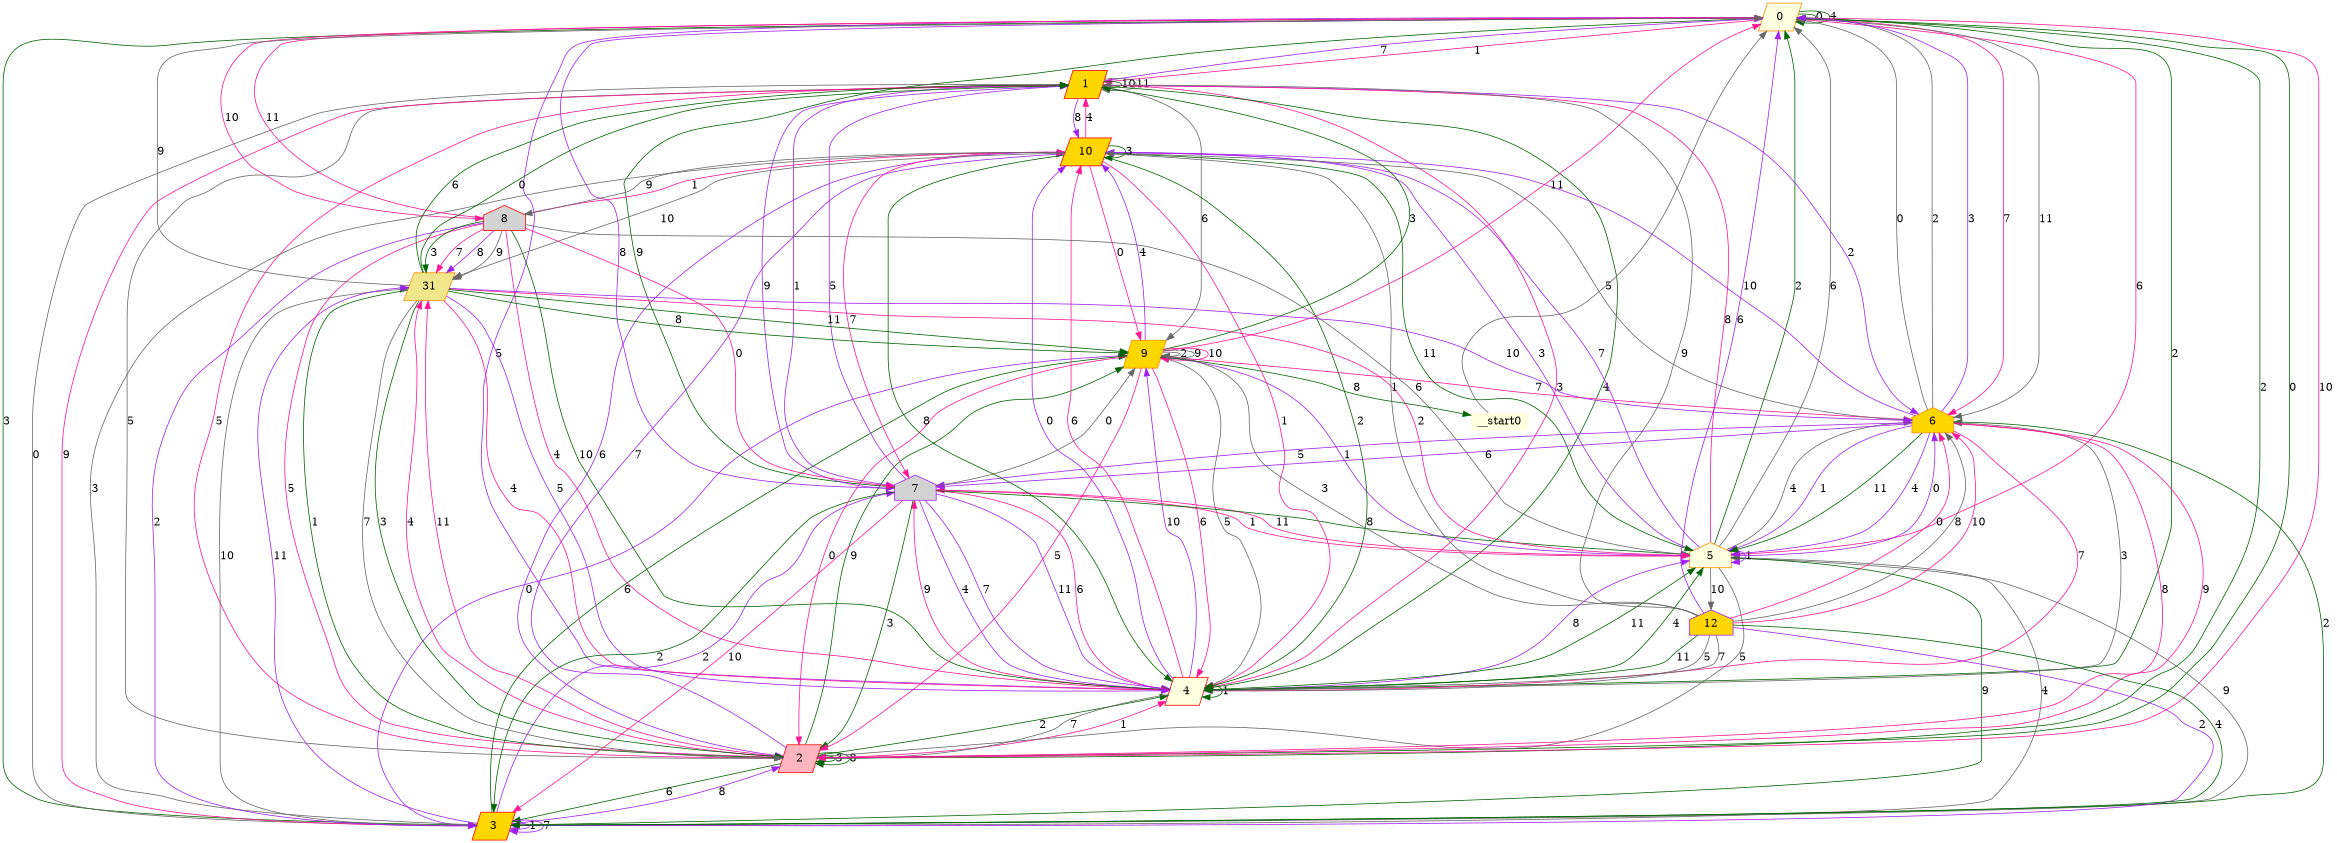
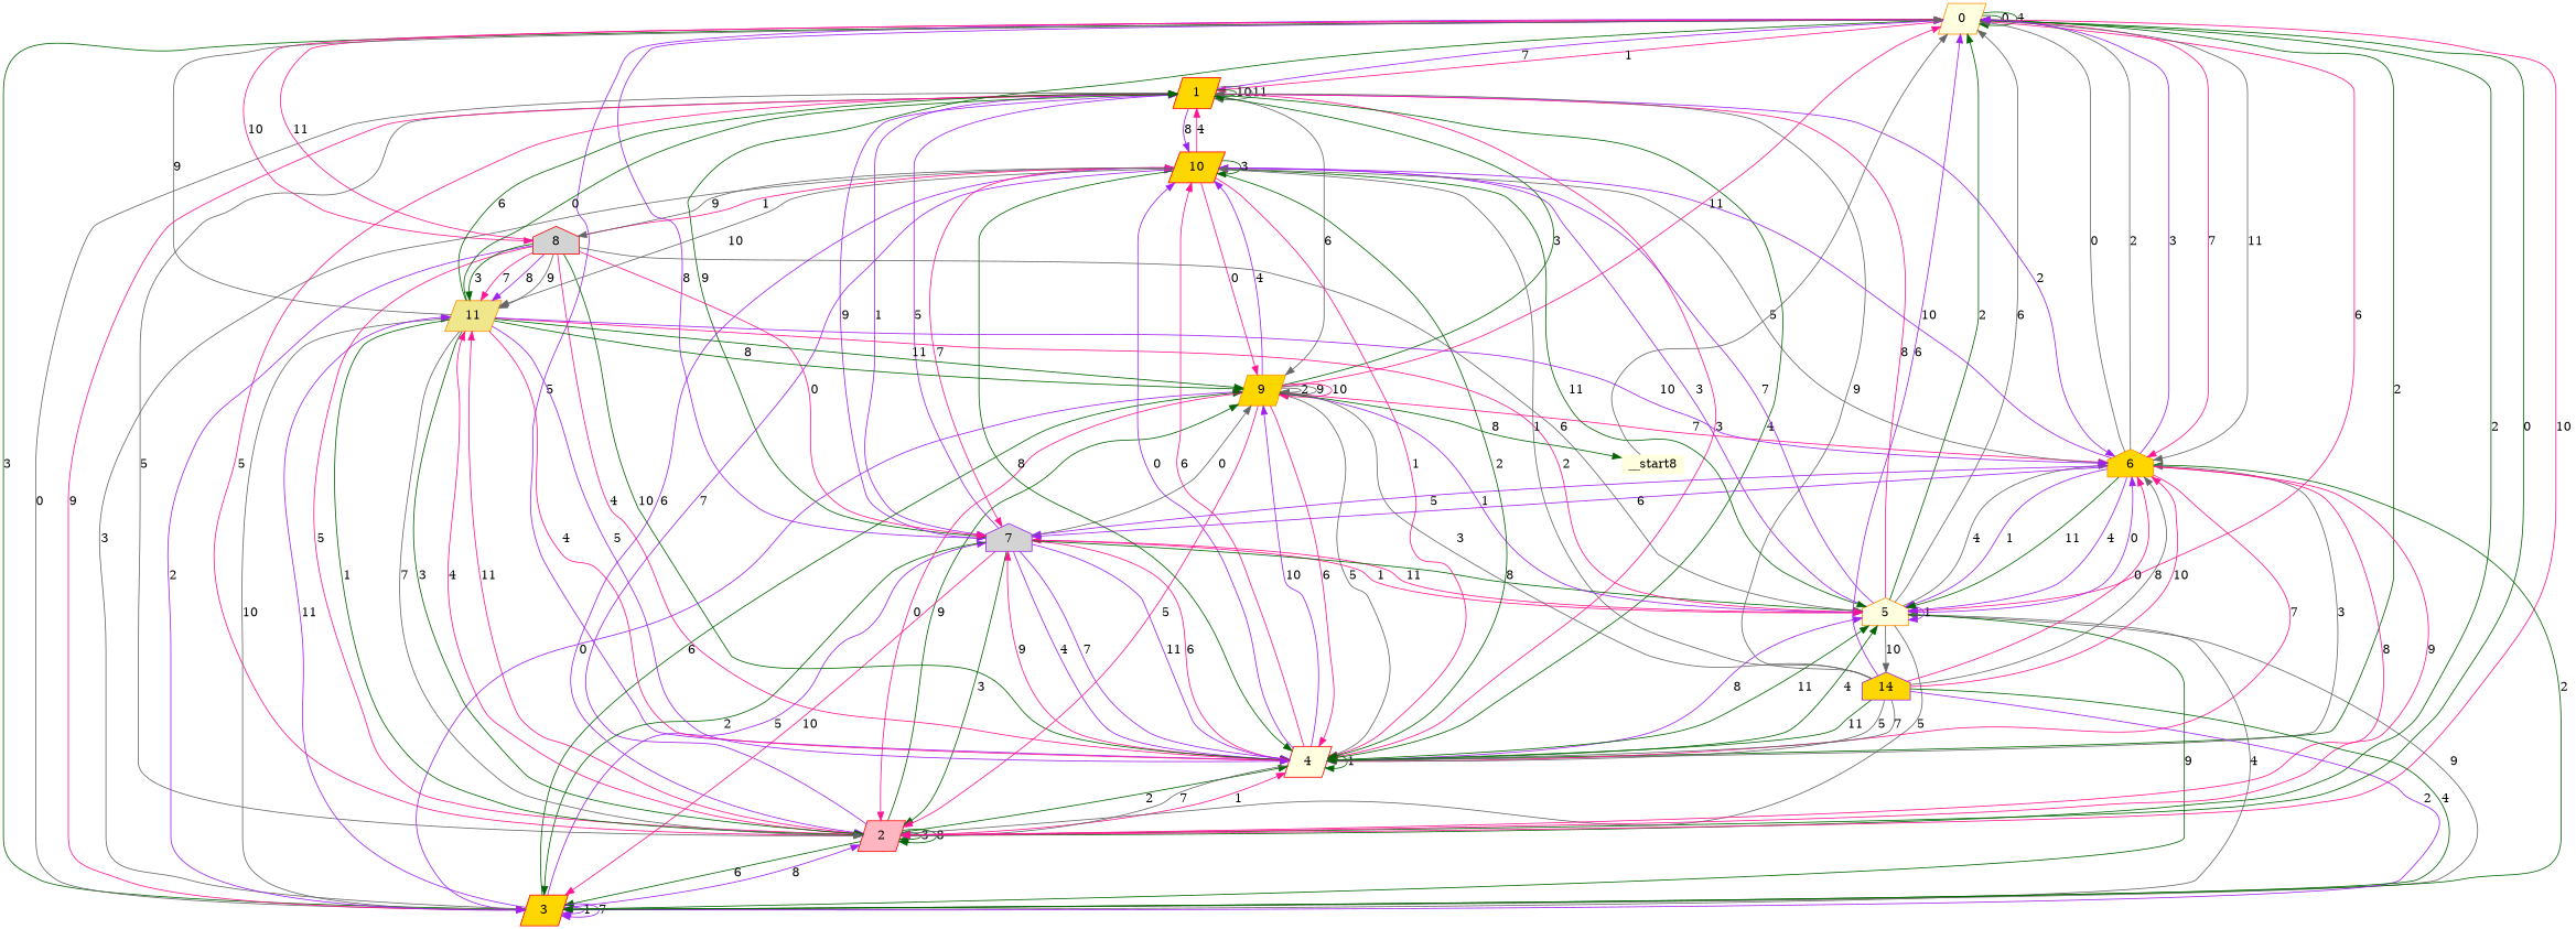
  digraph {
    node [color=red fillcolor=gold shape=parallelogram style=filled]
    edge [color=darkgreen]
    n1 [color=darkorange fillcolor=lightyellow label=0]
    n2 [label=1]
    n3 [fillcolor=lightpink label=2]
    n4 [label=3]
    n5 [fillcolor=lightyellow label=4]
    n6 [color=darkorange fillcolor=lightyellow label=5 shape=house]
    n7 [color=darkorange label=6 shape=house]
    n8 [color=purple fillcolor=lightgrey label=7 shape=house]
    n9 [fillcolor=lightgrey label=8 shape=house]
    n10 [color=darkorange label=9]
    n11 [label=10]
-   n12 [color=darkorange fillcolor=khaki label=31]
-   n13 [color=purple label=12 shape=house]
-   __start0 [fillcolor=lightyellow height=0 shape=none width=0]
+   n12 [color=darkorange fillcolor=khaki label=11]
+   n13 [color=purple label=14 shape=house]
+   __start0 [fillcolor=lightyellow height=0 shape=none width=0 label=__start8]
    n1 -> n1 [label=0]
    n1 -> n1 [label=4]
    n1 -> n2 [color=deeppink label=1]
    n1 -> n3 [label=2]
    n1 -> n4 [label=3]
    n1 -> n5 [color=purple label=5]
    n1 -> n6 [color=deeppink label=6]
    n1 -> n7 [color=deeppink label=7]
    n1 -> n7 [color=gray40 label=11]
    n1 -> n8 [color=purple label=8]
    n1 -> n8 [label=9]
    n1 -> n9 [color=deeppink label=10]
    n2 -> n1 [color=purple label=7]
    n2 -> n2 [label=10]
    n2 -> n2 [color=gray40 label=11]
    n2 -> n3 [color=gray40 label=5]
    n2 -> n4 [color=gray40 label=0]
    n2 -> n4 [color=deeppink label=9]
    n2 -> n5 [color=deeppink label=3]
    n2 -> n5 [label=4]
    n2 -> n7 [color=purple label=2]
    n2 -> n8 [color=purple label=1]
    n2 -> n10 [color=gray40 label=6]
    n2 -> n11 [color=purple label=8]
    n3 -> n1 [label=0]
    n3 -> n1 [color=deeppink label=10]
    n3 -> n2 [color=deeppink label=5]
    n3 -> n3 [label=3]
    n3 -> n3 [label=8]
    n3 -> n4 [label=6]
    n3 -> n5 [color=deeppink label=1]
    n3 -> n5 [label=2]
    n3 -> n10 [label=9]
    n3 -> n11 [color=purple label=7]
    n3 -> n12 [color=deeppink label=4]
    n3 -> n12 [color=deeppink label=11]
    n4 -> n3 [color=purple label=8]
    n4 -> n4 [color=purple label=1]
    n4 -> n4 [color=purple label=7]
    n4 -> n6 [color=gray40 label=4]
    n4 -> n6 [color=gray40 label=9]
    n4 -> n7 [label=2]
-   n4 -> n8 [color=purple label=2]
+   n4 -> n8 [color=purple label=5]
    n4 -> n10 [color=purple label=0]
    n4 -> n10 [label=6]
    n4 -> n11 [color=gray40 label=3]
    n4 -> n12 [color=gray40 label=10]
    n4 -> n12 [color=purple label=11]
    n5 -> n1 [label=2]
    n5 -> n3 [color=gray40 label=7]
    n5 -> n5 [label=1]
    n5 -> n6 [label=4]
    n5 -> n6 [color=purple label=8]
    n5 -> n6 [label=11]
    n5 -> n7 [color=gray40 label=3]
    n5 -> n8 [color=deeppink label=9]
    n5 -> n10 [color=gray40 label=5]
    n5 -> n10 [color=purple label=10]
    n5 -> n11 [color=purple label=0]
    n5 -> n11 [color=deeppink label=6]
    n6 -> n1 [label=2]
    n6 -> n1 [color=gray40 label=6]
    n6 -> n2 [color=deeppink label=8]
    n6 -> n3 [color=gray40 label=5]
    n6 -> n4 [label=9]
    n6 -> n6 [color=purple label=1]
    n6 -> n7 [color=purple label=0]
    n6 -> n7 [color=gray40 label=4]
    n6 -> n8 [color=deeppink label=11]
    n6 -> n11 [color=purple label=3]
    n6 -> n11 [color=purple label=7]
    n6 -> n13 [color=gray40 label=10]
    n7 -> n1 [color=gray40 label=0]
    n7 -> n1 [color=gray40 label=2]
    n7 -> n1 [color=purple label=3]
    n7 -> n3 [color=deeppink label=8]
    n7 -> n3 [color=deeppink label=9]
    n7 -> n5 [color=deeppink label=7]
    n7 -> n6 [color=purple label=1]
    n7 -> n6 [color=purple label=4]
    n7 -> n6 [label=11]
    n7 -> n8 [color=purple label=5]
    n7 -> n8 [color=purple label=6]
    n7 -> n11 [color=purple label=10]
    n8 -> n2 [color=purple label=5]
    n8 -> n2 [color=purple label=9]
    n8 -> n3 [label=3]
    n8 -> n4 [label=2]
    n8 -> n4 [color=deeppink label=10]
    n8 -> n5 [color=purple label=4]
    n8 -> n5 [color=deeppink label=6]
    n8 -> n5 [color=purple label=7]
    n8 -> n5 [color=purple label=11]
    n8 -> n6 [color=deeppink label=1]
    n8 -> n6 [label=8]
    n8 -> n10 [color=gray40 label=0]
    n9 -> n1 [color=deeppink label=11]
    n9 -> n3 [color=deeppink label=5]
    n9 -> n4 [color=purple label=2]
    n9 -> n5 [color=deeppink label=4]
    n9 -> n5 [label=10]
    n9 -> n6 [color=gray40 label=6]
    n9 -> n8 [color=deeppink label=0]
    n9 -> n11 [color=deeppink label=1]
    n9 -> n12 [label=3]
    n9 -> n12 [color=deeppink label=7]
    n9 -> n12 [color=purple label=8]
    n9 -> n12 [color=gray40 label=9]
    n10 -> n1 [color=deeppink label=11]
    n10 -> n2 [label=3]
    n10 -> n3 [color=deeppink label=0]
    n10 -> n3 [color=deeppink label=5]
    n10 -> n5 [color=deeppink label=6]
    n10 -> n6 [color=purple label=1]
    n10 -> n7 [color=deeppink label=7]
    n10 -> n10 [color=gray40 label=2]
    n10 -> n10 [color=gray40 label=9]
    n10 -> n10 [color=deeppink label=10]
    n10 -> n11 [color=purple label=4]
    n10 -> __start0 [label=8]
    n11 -> n2 [color=deeppink label=4]
    n11 -> n3 [color=purple label=6]
    n11 -> n5 [color=deeppink label=1]
    n11 -> n5 [label=2]
    n11 -> n5 [label=8]
    n11 -> n6 [label=11]
    n11 -> n7 [color=gray40 label=5]
    n11 -> n8 [color=deeppink label=7]
    n11 -> n9 [color=gray40 label=9]
    n11 -> n10 [color=deeppink label=0]
    n11 -> n11 [label=3]
    n11 -> n12 [color=gray40 label=10]
    n12 -> n1 [color=gray40 label=9]
    n12 -> n2 [label=0]
    n12 -> n2 [label=6]
    n12 -> n3 [label=1]
    n12 -> n3 [label=3]
    n12 -> n3 [color=gray40 label=7]
    n12 -> n5 [color=deeppink label=4]
    n12 -> n5 [color=purple label=5]
    n12 -> n6 [color=deeppink label=2]
    n12 -> n7 [color=purple label=10]
    n12 -> n10 [label=8]
    n12 -> n10 [label=11]
    n13 -> n1 [color=purple label=6]
    n13 -> n2 [color=gray40 label=9]
    n13 -> n4 [color=purple label=2]
    n13 -> n4 [label=4]
    n13 -> n5 [color=gray40 label=5]
    n13 -> n5 [color=gray40 label=7]
    n13 -> n5 [label=11]
    n13 -> n7 [color=deeppink label=0]
    n13 -> n7 [color=gray40 label=8]
    n13 -> n7 [color=deeppink label=10]
    n13 -> n10 [color=gray40 label=3]
    n13 -> n11 [color=gray40 label=1]
    __start0 -> n1 [color=gray40]
  }
